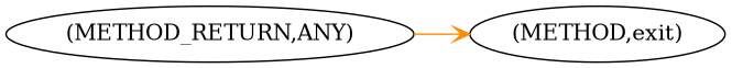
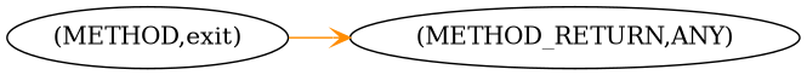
  digraph {
    rankdir=LR
    n1 [label=<(METHOD,exit)>]
    n2 [label=<(METHOD_RETURN,ANY)>]
-   n2 -> n1 [color=darkorange arrowhead=vee]
+   n1 -> n2 [color=darkorange arrowhead=vee]
  }
